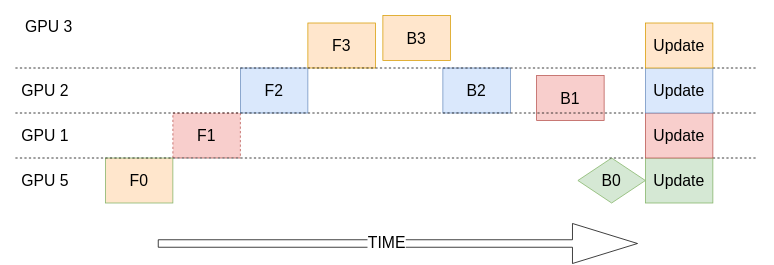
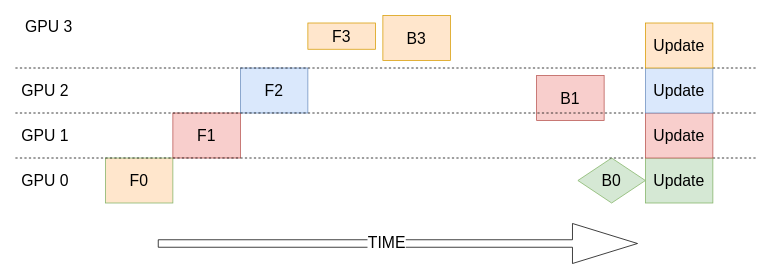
  <mxCell id="0" />
  <mxCell id="1" parent="0" />
  <mxCell id="2" value="F0" style="rounded=0;whiteSpace=wrap;html=1;fillColor=#ffe6cc;strokeColor=#82b366;fontSize=21;" vertex="1" parent="1"><mxGeometry x="140" y="210" width="90" height="60" as="geometry" /></mxCell>
- <mxCell id="3" value="F1" style="rounded=0;whiteSpace=wrap;html=1;fillColor=#f8cecc;strokeColor=#b85450;fontSize=21;dashed=1;" vertex="1" parent="1"><mxGeometry x="230" y="150" width="90" height="60" as="geometry" /></mxCell>
+ <mxCell id="3" value="F1" style="rounded=0;whiteSpace=wrap;html=1;fillColor=#f8cecc;strokeColor=#b85450;fontSize=21;" vertex="1" parent="1"><mxGeometry x="230" y="150" width="90" height="60" as="geometry" /></mxCell>
  <mxCell id="4" value="F2" style="rounded=0;whiteSpace=wrap;html=1;fillColor=#dae8fc;strokeColor=#6c8ebf;fontSize=21;" vertex="1" parent="1"><mxGeometry x="320" y="90" width="90" height="60" as="geometry" /></mxCell>
- <mxCell id="5" value="F3" style="rounded=0;whiteSpace=wrap;html=1;fillColor=#ffe6cc;strokeColor=#d79b00;fontSize=21;" vertex="1" parent="1"><mxGeometry x="410" y="30" width="90" height="60" as="geometry" /></mxCell>
+ <mxCell id="5" value="F3" style="rounded=0;whiteSpace=wrap;html=1;fillColor=#ffe6cc;strokeColor=#d79b00;fontSize=21;" vertex="1" parent="1"><mxGeometry x="410" y="30" width="90" height="35" as="geometry" /></mxCell>
  <mxCell id="6" value="B3" style="rounded=0;whiteSpace=wrap;html=1;fillColor=#ffe6cc;strokeColor=#d79b00;fontSize=21;" vertex="1" parent="1"><mxGeometry x="510" y="20" width="90" height="60" as="geometry" /></mxCell>
- <mxCell id="7" value="B2" style="rounded=0;whiteSpace=wrap;html=1;fillColor=#dae8fc;strokeColor=#6c8ebf;fontSize=21;" vertex="1" parent="1"><mxGeometry x="590" y="90" width="90" height="60" as="geometry" /></mxCell>
  <mxCell id="8" value="B1" style="rounded=0;whiteSpace=wrap;html=1;fillColor=#f8cecc;strokeColor=#b85450;fontSize=21;" vertex="1" parent="1"><mxGeometry x="715" y="100" width="90" height="60" as="geometry" /></mxCell>
  <mxCell id="9" value="B0" style="rhombus;whiteSpace=wrap;html=1;fillColor=#d5e8d4;strokeColor=#82b366;fontSize=21;" vertex="1" parent="1"><mxGeometry x="770" y="210" width="90" height="60" as="geometry" /></mxCell>
- <mxCell id="10" value="GPU 5" style="text;html=1;strokeColor=none;fillColor=none;align=center;verticalAlign=middle;whiteSpace=wrap;rounded=0;fontSize=21;" vertex="1" parent="1"><mxGeometry x="20" y="225" width="80" height="30" as="geometry" /></mxCell>
+ <mxCell id="10" value="GPU 0" style="text;html=1;strokeColor=none;fillColor=none;align=center;verticalAlign=middle;whiteSpace=wrap;rounded=0;fontSize=21;" vertex="1" parent="1"><mxGeometry x="20" y="225" width="80" height="30" as="geometry" /></mxCell>
  <mxCell id="11" value="GPU 1" style="text;html=1;strokeColor=none;fillColor=none;align=center;verticalAlign=middle;whiteSpace=wrap;rounded=0;fontSize=21;" vertex="1" parent="1"><mxGeometry x="20" y="165" width="80" height="30" as="geometry" /></mxCell>
  <mxCell id="12" value="GPU 2" style="text;html=1;strokeColor=none;fillColor=none;align=center;verticalAlign=middle;whiteSpace=wrap;rounded=0;fontSize=21;" vertex="1" parent="1"><mxGeometry x="20" y="105" width="80" height="30" as="geometry" /></mxCell>
  <mxCell id="13" value="&lt;div&gt;GPU 3&lt;/div&gt;" style="text;html=1;strokeColor=none;fillColor=none;align=center;verticalAlign=middle;whiteSpace=wrap;rounded=0;fontSize=21;" vertex="1" parent="1"><mxGeometry x="25" y="20" width="80" height="30" as="geometry" /></mxCell>
  <mxCell id="14" value="" style="endArrow=none;dashed=1;html=1;rounded=0;fontSize=21;" edge="1" parent="1"><mxGeometry width="50" height="50" relative="1" as="geometry"><mxPoint x="20" y="90" as="sourcePoint" /><mxPoint x="1010" y="90" as="targetPoint" /></mxGeometry></mxCell>
  <mxCell id="15" value="" style="endArrow=none;dashed=1;html=1;rounded=0;fontSize=21;" edge="1" parent="1"><mxGeometry width="50" height="50" relative="1" as="geometry"><mxPoint x="20" y="150" as="sourcePoint" /><mxPoint x="1010" y="150" as="targetPoint" /></mxGeometry></mxCell>
  <mxCell id="16" value="" style="endArrow=none;dashed=1;html=1;rounded=0;fontSize=21;" edge="1" parent="1"><mxGeometry width="50" height="50" relative="1" as="geometry"><mxPoint x="20" y="210" as="sourcePoint" /><mxPoint x="1010" y="210" as="targetPoint" /></mxGeometry></mxCell>
  <mxCell id="17" value="Update" style="rounded=0;whiteSpace=wrap;html=1;fillColor=#d5e8d4;strokeColor=#82b366;fontSize=21;" vertex="1" parent="1"><mxGeometry x="860" y="210" width="90" height="60" as="geometry" /></mxCell>
  <mxCell id="18" value="&lt;div&gt;Update&lt;/div&gt;" style="rounded=0;whiteSpace=wrap;html=1;fillColor=#f8cecc;strokeColor=#b85450;fontSize=21;" vertex="1" parent="1"><mxGeometry x="860" y="150" width="90" height="60" as="geometry" /></mxCell>
  <mxCell id="19" value="Update" style="rounded=0;whiteSpace=wrap;html=1;fillColor=#dae8fc;strokeColor=#6c8ebf;fontSize=21;" vertex="1" parent="1"><mxGeometry x="860" y="90" width="90" height="60" as="geometry" /></mxCell>
  <mxCell id="20" value="Update" style="rounded=0;whiteSpace=wrap;html=1;fillColor=#ffe6cc;strokeColor=#d79b00;fontSize=21;" vertex="1" parent="1"><mxGeometry x="860" y="30" width="90" height="60" as="geometry" /></mxCell>
  <mxCell id="21" value="" style="shape=flexArrow;endArrow=classic;html=1;rounded=0;fontSize=21;endWidth=42.353;endSize=28.565;" edge="1" parent="1"><mxGeometry width="50" height="50" relative="1" as="geometry"><mxPoint x="210" y="324" as="sourcePoint" /><mxPoint x="850" y="324" as="targetPoint" /></mxGeometry></mxCell>
  <mxCell id="22" value="TIME" style="edgeLabel;html=1;align=center;verticalAlign=middle;resizable=0;points=[];fontSize=21;" vertex="1" connectable="0" parent="21"><mxGeometry x="-0.051" y="2" relative="1" as="geometry"><mxPoint as="offset" /></mxGeometry></mxCell>
